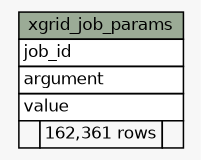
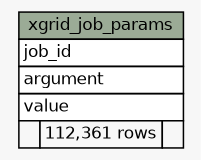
  digraph {
    bgcolor="#f7f7f7"
    fontname=Helvetica
    fontsize=11
    nodesep=0.18
    rankdir=RL
    ranksep=0.46
-   n1 [fontname=Helvetica fontsize=11 label=<     <TABLE BORDER="0" CELLBORDER="1" CELLSPACING="0" BGCOLOR="#ffffff">       <TR><TD COLSPAN="3" BGCOLOR="#9bab96" ALIGN="CENTER">xgrid_job_params</TD></TR>       <TR><TD PORT="job_id" COLSPAN="3" ALIGN="LEFT">job_id</TD></TR>       <TR><TD PORT="argument" COLSPAN="3" ALIGN="LEFT">argument</TD></TR>       <TR><TD PORT="value" COLSPAN="3" ALIGN="LEFT">value</TD></TR>       <TR><TD ALIGN="LEFT" BGCOLOR="#f7f7f7">  </TD><TD ALIGN="RIGHT" BGCOLOR="#f7f7f7">162,361 rows</TD><TD ALIGN="RIGHT" BGCOLOR="#f7f7f7">  </TD></TR>     </TABLE>> shape=plaintext]
+   n1 [fontname=Helvetica fontsize=11 label=<     <TABLE BORDER="0" CELLBORDER="1" CELLSPACING="0" BGCOLOR="#ffffff">       <TR><TD COLSPAN="3" BGCOLOR="#9bab96" ALIGN="CENTER">xgrid_job_params</TD></TR>       <TR><TD PORT="job_id" COLSPAN="3" ALIGN="LEFT">job_id</TD></TR>       <TR><TD PORT="argument" COLSPAN="3" ALIGN="LEFT">argument</TD></TR>       <TR><TD PORT="value" COLSPAN="3" ALIGN="LEFT">value</TD></TR>       <TR><TD ALIGN="LEFT" BGCOLOR="#f7f7f7">  </TD><TD ALIGN="RIGHT" BGCOLOR="#f7f7f7">112,361 rows</TD><TD ALIGN="RIGHT" BGCOLOR="#f7f7f7">  </TD></TR>     </TABLE>> shape=plaintext]
  }
